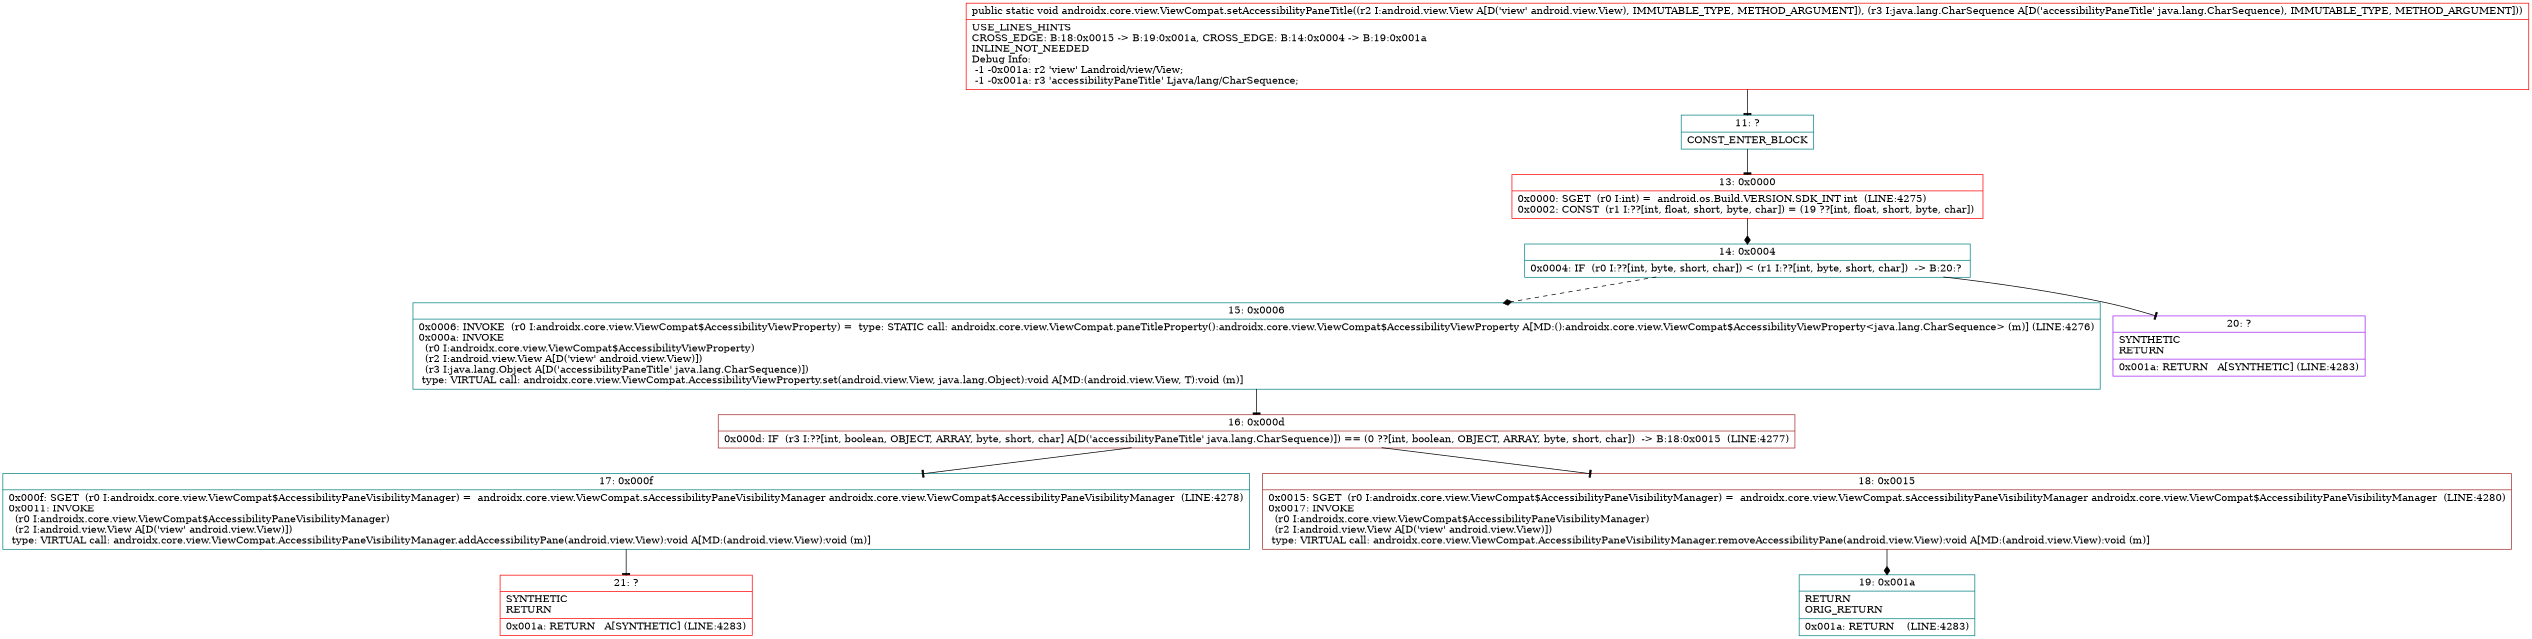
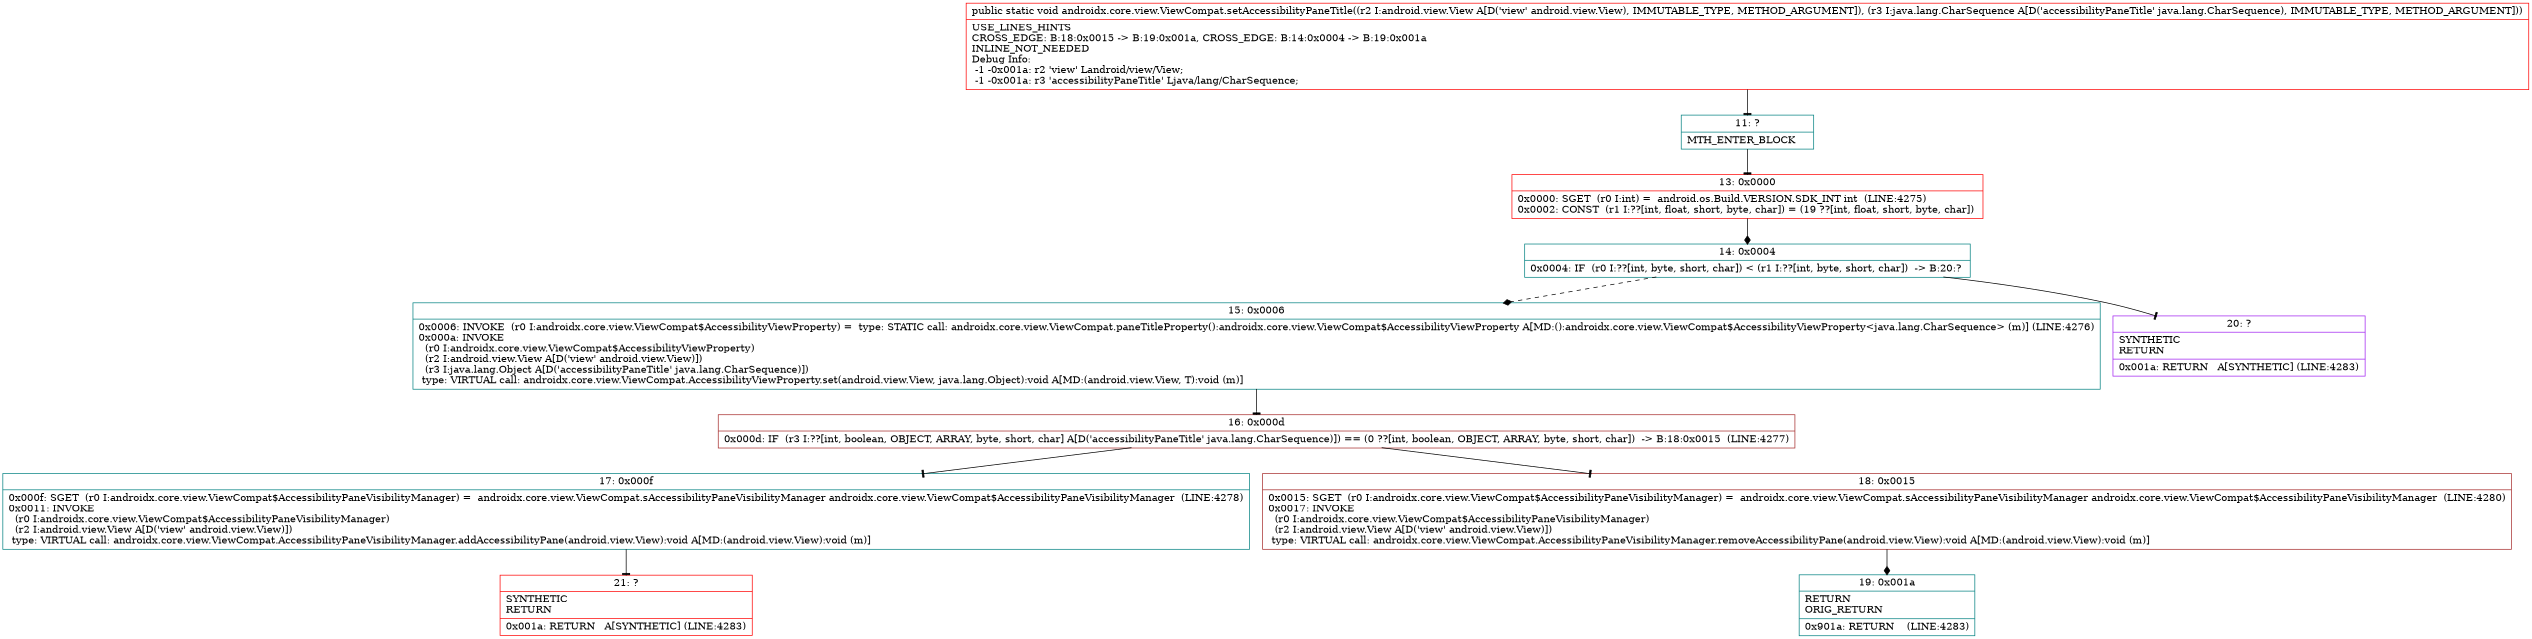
  digraph {
    node [color=teal shape=record]
    edge [arrowhead=tee]
-   n1 [label="{11\:\ ?|CONST_ENTER_BLOCK\l}"]
+   n1 [label="{11\:\ ?|MTH_ENTER_BLOCK\l}"]
    n2 [color=red label="{13\:\ 0x0000|0x0000: SGET  (r0 I:int) =  android.os.Build.VERSION.SDK_INT int  (LINE:4275)\l0x0002: CONST  (r1 I:??[int, float, short, byte, char]) = (19 ??[int, float, short, byte, char]) \l}"]
    n3 [label="{14\:\ 0x0004|0x0004: IF  (r0 I:??[int, byte, short, char]) \< (r1 I:??[int, byte, short, char])  \-\> B:20:? \l}"]
    n4 [label="{15\:\ 0x0006|0x0006: INVOKE  (r0 I:androidx.core.view.ViewCompat$AccessibilityViewProperty) =  type: STATIC call: androidx.core.view.ViewCompat.paneTitleProperty():androidx.core.view.ViewCompat$AccessibilityViewProperty A[MD:():androidx.core.view.ViewCompat$AccessibilityViewProperty\<java.lang.CharSequence\> (m)] (LINE:4276)\l0x000a: INVOKE  \l  (r0 I:androidx.core.view.ViewCompat$AccessibilityViewProperty)\l  (r2 I:android.view.View A[D('view' android.view.View)])\l  (r3 I:java.lang.Object A[D('accessibilityPaneTitle' java.lang.CharSequence)])\l type: VIRTUAL call: androidx.core.view.ViewCompat.AccessibilityViewProperty.set(android.view.View, java.lang.Object):void A[MD:(android.view.View, T):void (m)]\l}"]
    n5 [color=purple label="{20\:\ ?|SYNTHETIC\lRETURN\l|0x001a: RETURN   A[SYNTHETIC] (LINE:4283)\l}"]
    n6 [color=brown label="{16\:\ 0x000d|0x000d: IF  (r3 I:??[int, boolean, OBJECT, ARRAY, byte, short, char] A[D('accessibilityPaneTitle' java.lang.CharSequence)]) == (0 ??[int, boolean, OBJECT, ARRAY, byte, short, char])  \-\> B:18:0x0015  (LINE:4277)\l}"]
    n7 [label="{17\:\ 0x000f|0x000f: SGET  (r0 I:androidx.core.view.ViewCompat$AccessibilityPaneVisibilityManager) =  androidx.core.view.ViewCompat.sAccessibilityPaneVisibilityManager androidx.core.view.ViewCompat$AccessibilityPaneVisibilityManager  (LINE:4278)\l0x0011: INVOKE  \l  (r0 I:androidx.core.view.ViewCompat$AccessibilityPaneVisibilityManager)\l  (r2 I:android.view.View A[D('view' android.view.View)])\l type: VIRTUAL call: androidx.core.view.ViewCompat.AccessibilityPaneVisibilityManager.addAccessibilityPane(android.view.View):void A[MD:(android.view.View):void (m)]\l}"]
    n8 [color=brown label="{18\:\ 0x0015|0x0015: SGET  (r0 I:androidx.core.view.ViewCompat$AccessibilityPaneVisibilityManager) =  androidx.core.view.ViewCompat.sAccessibilityPaneVisibilityManager androidx.core.view.ViewCompat$AccessibilityPaneVisibilityManager  (LINE:4280)\l0x0017: INVOKE  \l  (r0 I:androidx.core.view.ViewCompat$AccessibilityPaneVisibilityManager)\l  (r2 I:android.view.View A[D('view' android.view.View)])\l type: VIRTUAL call: androidx.core.view.ViewCompat.AccessibilityPaneVisibilityManager.removeAccessibilityPane(android.view.View):void A[MD:(android.view.View):void (m)]\l}"]
    n9 [color=red label="{21\:\ ?|SYNTHETIC\lRETURN\l|0x001a: RETURN   A[SYNTHETIC] (LINE:4283)\l}"]
-   n10 [label="{19\:\ 0x001a|RETURN\lORIG_RETURN\l|0x001a: RETURN    (LINE:4283)\l}"]
+   n10 [label="{19\:\ 0x001a|RETURN\lORIG_RETURN\l|0x901a: RETURN    (LINE:4283)\l}"]
    n11 [color=red label="{public static void androidx.core.view.ViewCompat.setAccessibilityPaneTitle((r2 I:android.view.View A[D('view' android.view.View), IMMUTABLE_TYPE, METHOD_ARGUMENT]), (r3 I:java.lang.CharSequence A[D('accessibilityPaneTitle' java.lang.CharSequence), IMMUTABLE_TYPE, METHOD_ARGUMENT]))  | USE_LINES_HINTS\lCROSS_EDGE: B:18:0x0015 \-\> B:19:0x001a, CROSS_EDGE: B:14:0x0004 \-\> B:19:0x001a\lINLINE_NOT_NEEDED\lDebug Info:\l  \-1 \-0x001a: r2 'view' Landroid\/view\/View;\l  \-1 \-0x001a: r3 'accessibilityPaneTitle' Ljava\/lang\/CharSequence;\l}"]
    n1 -> n2
    n2 -> n3 [arrowhead=diamond]
    n3 -> n4 [arrowhead=diamond style=dashed]
    n3 -> n5
    n4 -> n6
    n6 -> n7 [style=solid]
    n6 -> n8
    n7 -> n9
    n8 -> n10 [arrowhead=diamond]
    n11 -> n1
  }
